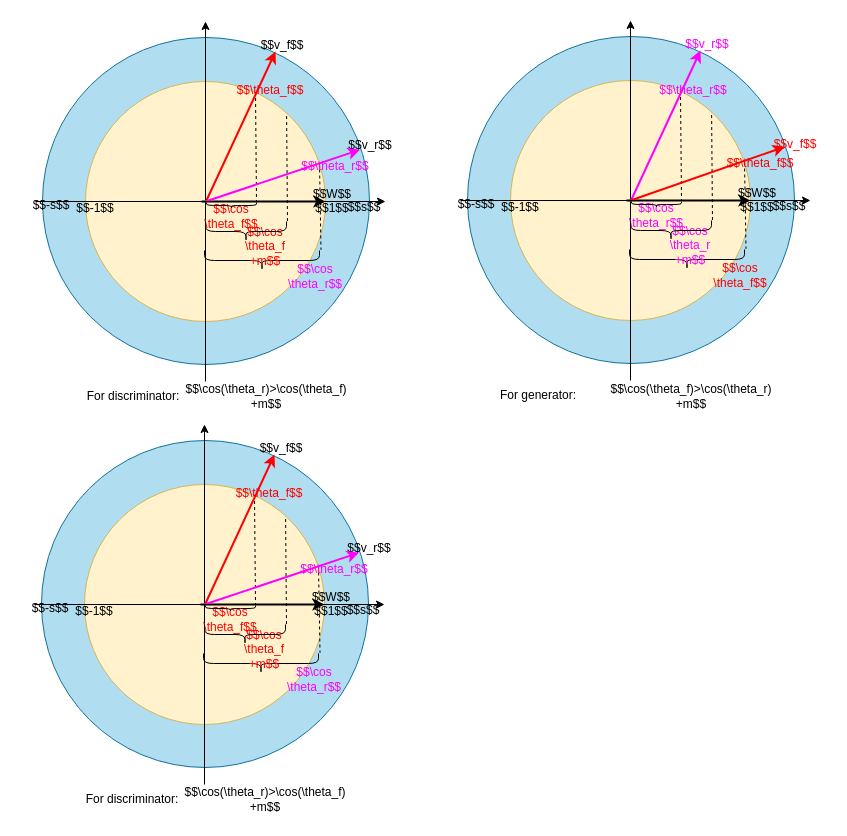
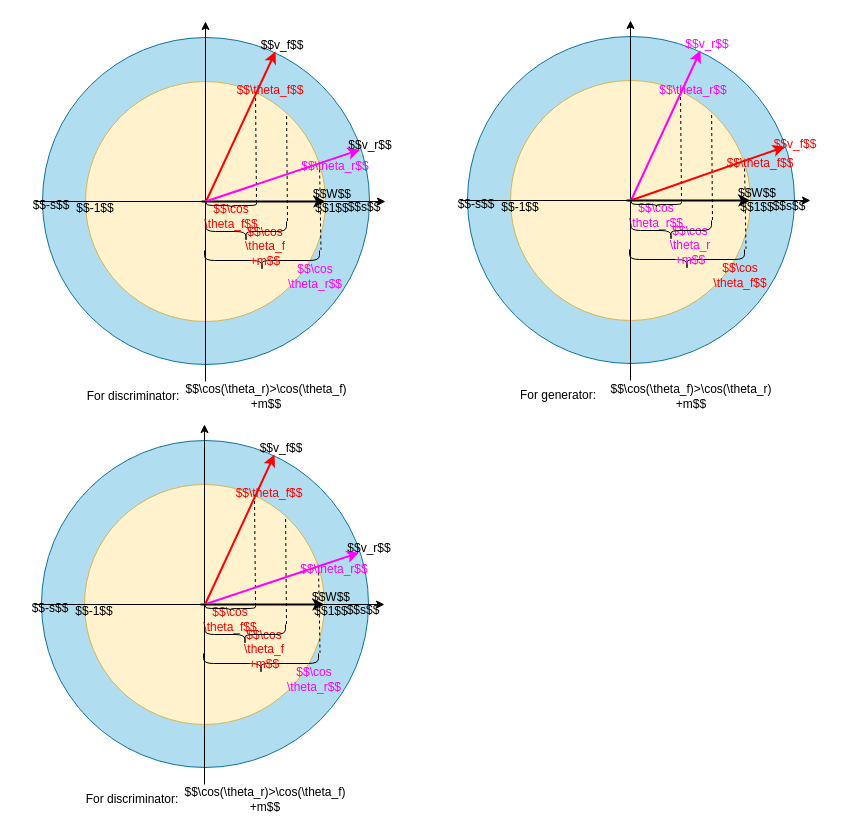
  <mxCell id="0" />
  <mxCell id="1" parent="0" />
  <mxCell id="2" value="" style="ellipse;whiteSpace=wrap;html=1;aspect=fixed;fillColor=#b1ddf0;strokeColor=#10739e;" vertex="1" parent="1"><mxGeometry x="42" y="37" width="327" height="327" as="geometry" /></mxCell>
  <mxCell id="3" value="" style="ellipse;whiteSpace=wrap;html=1;aspect=fixed;fillColor=#fff2cc;strokeColor=#d6b656;" parent="1" vertex="1"><mxGeometry x="85" y="81" width="240" height="240" as="geometry" /></mxCell>
  <mxCell id="4" value="" style="endArrow=classic;html=1;rounded=0;exitX=0;exitY=0;exitDx=0;exitDy=0;strokeWidth=2;" parent="1" edge="1" source="10"><mxGeometry width="50" height="50" relative="1" as="geometry"><mxPoint x="45" y="200.5" as="sourcePoint" /><mxPoint x="325" y="201" as="targetPoint" /></mxGeometry></mxCell>
  <mxCell id="5" value="" style="endArrow=classic;html=1;rounded=0;" parent="1" edge="1"><mxGeometry width="50" height="50" relative="1" as="geometry"><mxPoint x="205" y="381" as="sourcePoint" /><mxPoint x="205" y="21" as="targetPoint" /></mxGeometry></mxCell>
  <mxCell id="6" value="" style="endArrow=none;dashed=1;html=1;rounded=0;" parent="1" edge="1"><mxGeometry width="50" height="50" relative="1" as="geometry"><mxPoint x="205" y="91" as="sourcePoint" /><mxPoint x="205" y="161" as="targetPoint" /></mxGeometry></mxCell>
  <mxCell id="7" value="" style="endArrow=none;dashed=1;html=1;rounded=0;entryX=1.033;entryY=1.013;entryDx=0;entryDy=0;entryPerimeter=0;" parent="1" edge="1" target="13"><mxGeometry width="50" height="50" relative="1" as="geometry"><mxPoint x="319" y="163" as="sourcePoint" /><mxPoint x="319.16" y="201.15" as="targetPoint" /></mxGeometry></mxCell>
  <mxCell id="8" value="" style="endArrow=none;dashed=1;html=1;rounded=0;exitX=0;exitY=0.25;exitDx=0;exitDy=0;" edge="1" parent="1"><mxGeometry width="50" height="50" relative="1" as="geometry"><mxPoint x="255" y="91.5" as="sourcePoint" /><mxPoint x="256" y="201" as="targetPoint" /></mxGeometry></mxCell>
  <mxCell id="9" value="&lt;font color=&quot;#ff00ff&quot;&gt;$$\theta_r$$&lt;/font&gt;" style="text;html=1;strokeColor=none;fillColor=none;align=center;verticalAlign=middle;whiteSpace=wrap;rounded=0;" vertex="1" parent="1"><mxGeometry x="305" y="151" width="60" height="30" as="geometry" /></mxCell>
  <mxCell id="10" value="&lt;font color=&quot;#ff0000&quot;&gt;$$\cos &lt;br&gt;\theta_f$$&lt;/font&gt;" style="text;html=1;strokeColor=none;fillColor=none;align=center;verticalAlign=middle;whiteSpace=wrap;rounded=0;" vertex="1" parent="1"><mxGeometry x="201" y="201" width="60" height="30" as="geometry" /></mxCell>
  <mxCell id="11" value="&lt;font color=&quot;#ff0000&quot;&gt;$$\theta_f$$&lt;/font&gt;" style="text;html=1;strokeColor=none;fillColor=none;align=center;verticalAlign=middle;whiteSpace=wrap;rounded=0;" vertex="1" parent="1"><mxGeometry x="240" y="75" width="60" height="30" as="geometry" /></mxCell>
  <mxCell id="12" value="" style="shape=curlyBracket;whiteSpace=wrap;html=1;rounded=1;labelPosition=left;verticalLabelPosition=middle;align=right;verticalAlign=middle;rotation=-90;" vertex="1" parent="1"><mxGeometry x="228" y="180" width="6" height="50" as="geometry" /></mxCell>
  <mxCell id="13" value="" style="shape=curlyBracket;whiteSpace=wrap;html=1;rounded=1;labelPosition=left;verticalLabelPosition=middle;align=right;verticalAlign=middle;rotation=-90;" vertex="1" parent="1"><mxGeometry x="251.5" y="202.5" width="20" height="115" as="geometry" /></mxCell>
  <mxCell id="14" value="&lt;font color=&quot;#ff00ff&quot;&gt;$$\cos &lt;br&gt;\theta_r$$&lt;/font&gt;" style="text;html=1;strokeColor=none;fillColor=none;align=center;verticalAlign=middle;whiteSpace=wrap;rounded=0;" vertex="1" parent="1"><mxGeometry x="285" y="261" width="60" height="30" as="geometry" /></mxCell>
  <mxCell id="15" value="&lt;font color=&quot;#ff0000&quot;&gt;$$\cos &lt;br&gt;\theta_f +m$$&lt;/font&gt;" style="text;html=1;strokeColor=none;fillColor=none;align=center;verticalAlign=middle;whiteSpace=wrap;rounded=0;" vertex="1" parent="1"><mxGeometry x="235" y="231" width="60" height="30" as="geometry" /></mxCell>
  <mxCell id="16" value="" style="shape=curlyBracket;whiteSpace=wrap;html=1;rounded=1;labelPosition=left;verticalLabelPosition=middle;align=right;verticalAlign=middle;rotation=-90;" vertex="1" parent="1"><mxGeometry x="235.5" y="190.5" width="20" height="81" as="geometry" /></mxCell>
  <mxCell id="17" value="" style="endArrow=none;dashed=1;html=1;rounded=0;entryX=1.033;entryY=1.013;entryDx=0;entryDy=0;entryPerimeter=0;exitX=0.838;exitY=0.144;exitDx=0;exitDy=0;exitPerimeter=0;" edge="1" parent="1" source="3"><mxGeometry width="50" height="50" relative="1" as="geometry"><mxPoint x="286" y="137" as="sourcePoint" /><mxPoint x="287" y="223" as="targetPoint" /></mxGeometry></mxCell>
  <mxCell id="18" value="For discriminator:" style="text;html=1;strokeColor=none;fillColor=none;align=center;verticalAlign=middle;whiteSpace=wrap;rounded=0;" vertex="1" parent="1"><mxGeometry x="85" y="381" width="95.5" height="30" as="geometry" /></mxCell>
  <mxCell id="19" value="$$\cos(\theta_r)&amp;gt;\cos(\theta_f) +m$$" style="text;html=1;strokeColor=none;fillColor=none;align=center;verticalAlign=middle;whiteSpace=wrap;rounded=0;" vertex="1" parent="1"><mxGeometry x="235.5" y="381" width="60" height="30" as="geometry" /></mxCell>
  <mxCell id="20" value="$$W$$" style="text;html=1;strokeColor=none;fillColor=none;align=center;verticalAlign=middle;whiteSpace=wrap;rounded=0;" vertex="1" parent="1"><mxGeometry x="302" y="178.5" width="60" height="30" as="geometry" /></mxCell>
  <mxCell id="21" value="$$v_f$$" style="text;html=1;strokeColor=none;fillColor=none;align=center;verticalAlign=middle;whiteSpace=wrap;rounded=0;" vertex="1" parent="1"><mxGeometry x="251.5" y="30" width="60" height="30" as="geometry" /></mxCell>
  <mxCell id="22" value="$$v_r$$" style="text;html=1;strokeColor=none;fillColor=none;align=center;verticalAlign=middle;whiteSpace=wrap;rounded=0;" vertex="1" parent="1"><mxGeometry x="340" y="129.5" width="60" height="30" as="geometry" /></mxCell>
  <mxCell id="23" value="" style="endArrow=classic;html=1;rounded=0;entryX=0.392;entryY=0.7;entryDx=0;entryDy=0;entryPerimeter=0;strokeWidth=2;strokeColor=#FF0000;" edge="1" parent="1" target="21"><mxGeometry width="50" height="50" relative="1" as="geometry"><mxPoint x="205.5" y="201" as="sourcePoint" /><mxPoint x="255.5" y="151" as="targetPoint" /></mxGeometry></mxCell>
  <mxCell id="24" value="" style="endArrow=classic;html=1;rounded=0;entryX=0.906;entryY=-0.058;entryDx=0;entryDy=0;entryPerimeter=0;strokeWidth=2;strokeColor=#FF00FF;" edge="1" parent="1" target="9"><mxGeometry width="50" height="50" relative="1" as="geometry"><mxPoint x="205" y="201" as="sourcePoint" /><mxPoint x="285" y="61" as="targetPoint" /></mxGeometry></mxCell>
  <mxCell id="25" value="" style="endArrow=classic;html=1;rounded=0;" edge="1" parent="1"><mxGeometry width="50" height="50" relative="1" as="geometry"><mxPoint x="35" y="201" as="sourcePoint" /><mxPoint x="385" y="201" as="targetPoint" /></mxGeometry></mxCell>
  <mxCell id="26" value="$$1$$" style="text;html=1;strokeColor=none;fillColor=none;align=center;verticalAlign=middle;whiteSpace=wrap;rounded=0;" vertex="1" parent="1"><mxGeometry x="302" y="192.5" width="60" height="30" as="geometry" /></mxCell>
  <mxCell id="27" value="$$s$$" style="text;html=1;strokeColor=none;fillColor=none;align=center;verticalAlign=middle;whiteSpace=wrap;rounded=0;" vertex="1" parent="1"><mxGeometry x="334" y="191.5" width="60" height="30" as="geometry" /></mxCell>
  <mxCell id="28" value="$$-s$$" style="text;html=1;strokeColor=none;fillColor=none;align=center;verticalAlign=middle;whiteSpace=wrap;rounded=0;" vertex="1" parent="1"><mxGeometry x="21" y="189.5" width="60" height="30" as="geometry" /></mxCell>
  <mxCell id="29" value="$$-1$$" style="text;html=1;strokeColor=none;fillColor=none;align=center;verticalAlign=middle;whiteSpace=wrap;rounded=0;" vertex="1" parent="1"><mxGeometry x="65" y="193" width="60" height="30" as="geometry" /></mxCell>
  <mxCell id="30" value="" style="ellipse;whiteSpace=wrap;html=1;aspect=fixed;fillColor=#b1ddf0;strokeColor=#10739e;" vertex="1" parent="1"><mxGeometry x="467" y="36" width="327" height="327" as="geometry" /></mxCell>
  <mxCell id="31" value="" style="ellipse;whiteSpace=wrap;html=1;aspect=fixed;fillColor=#fff2cc;strokeColor=#d6b656;" vertex="1" parent="1"><mxGeometry x="510" y="80" width="240" height="240" as="geometry" /></mxCell>
  <mxCell id="32" value="" style="endArrow=classic;html=1;rounded=0;exitX=0;exitY=0;exitDx=0;exitDy=0;strokeWidth=2;" edge="1" parent="1" source="38"><mxGeometry width="50" height="50" relative="1" as="geometry"><mxPoint x="470" y="199.5" as="sourcePoint" /><mxPoint x="750" y="200" as="targetPoint" /></mxGeometry></mxCell>
  <mxCell id="33" value="" style="endArrow=classic;html=1;rounded=0;" edge="1" parent="1"><mxGeometry width="50" height="50" relative="1" as="geometry"><mxPoint x="630" y="380" as="sourcePoint" /><mxPoint x="630" y="20" as="targetPoint" /></mxGeometry></mxCell>
  <mxCell id="34" value="" style="endArrow=none;dashed=1;html=1;rounded=0;" edge="1" parent="1"><mxGeometry width="50" height="50" relative="1" as="geometry"><mxPoint x="630" y="90" as="sourcePoint" /><mxPoint x="630" y="160" as="targetPoint" /></mxGeometry></mxCell>
  <mxCell id="35" value="" style="endArrow=none;dashed=1;html=1;rounded=0;entryX=1.033;entryY=1.013;entryDx=0;entryDy=0;entryPerimeter=0;" edge="1" parent="1" target="41"><mxGeometry width="50" height="50" relative="1" as="geometry"><mxPoint x="744" y="162" as="sourcePoint" /><mxPoint x="744.16" y="200.15" as="targetPoint" /></mxGeometry></mxCell>
  <mxCell id="36" value="" style="endArrow=none;dashed=1;html=1;rounded=0;exitX=0;exitY=0.25;exitDx=0;exitDy=0;" edge="1" parent="1"><mxGeometry width="50" height="50" relative="1" as="geometry"><mxPoint x="680" y="90.5" as="sourcePoint" /><mxPoint x="681" y="200" as="targetPoint" /></mxGeometry></mxCell>
  <mxCell id="37" value="&lt;font color=&quot;#ff0000&quot;&gt;$$\theta_f$$&lt;/font&gt;" style="text;html=1;strokeColor=none;fillColor=none;align=center;verticalAlign=middle;whiteSpace=wrap;rounded=0;" vertex="1" parent="1"><mxGeometry x="730" y="148" width="60" height="30" as="geometry" /></mxCell>
  <mxCell id="38" value="&lt;font color=&quot;#ff00ff&quot;&gt;$$\cos &lt;br&gt;\theta_r$$&lt;/font&gt;" style="text;html=1;strokeColor=none;fillColor=none;align=center;verticalAlign=middle;whiteSpace=wrap;rounded=0;" vertex="1" parent="1"><mxGeometry x="626" y="200" width="60" height="30" as="geometry" /></mxCell>
  <mxCell id="39" value="&lt;font color=&quot;#ff00ff&quot;&gt;$$\theta_r$$&lt;/font&gt;" style="text;html=1;strokeColor=none;fillColor=none;align=center;verticalAlign=middle;whiteSpace=wrap;rounded=0;" vertex="1" parent="1"><mxGeometry x="663" y="75" width="60" height="30" as="geometry" /></mxCell>
  <mxCell id="40" value="" style="shape=curlyBracket;whiteSpace=wrap;html=1;rounded=1;labelPosition=left;verticalLabelPosition=middle;align=right;verticalAlign=middle;rotation=-90;" vertex="1" parent="1"><mxGeometry x="653" y="179" width="6" height="50" as="geometry" /></mxCell>
  <mxCell id="41" value="" style="shape=curlyBracket;whiteSpace=wrap;html=1;rounded=1;labelPosition=left;verticalLabelPosition=middle;align=right;verticalAlign=middle;rotation=-90;" vertex="1" parent="1"><mxGeometry x="676.5" y="201.5" width="20" height="115" as="geometry" /></mxCell>
  <mxCell id="42" value="&lt;font color=&quot;#ff0000&quot;&gt;$$\cos &lt;br&gt;\theta_f$$&lt;/font&gt;" style="text;html=1;strokeColor=none;fillColor=none;align=center;verticalAlign=middle;whiteSpace=wrap;rounded=0;" vertex="1" parent="1"><mxGeometry x="710" y="260" width="60" height="30" as="geometry" /></mxCell>
  <mxCell id="43" value="&lt;font color=&quot;#ff00ff&quot;&gt;$$\cos &lt;br&gt;\theta_r +m$$&lt;/font&gt;" style="text;html=1;strokeColor=none;fillColor=none;align=center;verticalAlign=middle;whiteSpace=wrap;rounded=0;" vertex="1" parent="1"><mxGeometry x="660" y="230" width="60" height="30" as="geometry" /></mxCell>
  <mxCell id="44" value="" style="shape=curlyBracket;whiteSpace=wrap;html=1;rounded=1;labelPosition=left;verticalLabelPosition=middle;align=right;verticalAlign=middle;rotation=-90;" vertex="1" parent="1"><mxGeometry x="660.5" y="189.5" width="20" height="81" as="geometry" /></mxCell>
  <mxCell id="45" value="" style="endArrow=none;dashed=1;html=1;rounded=0;entryX=1.033;entryY=1.013;entryDx=0;entryDy=0;entryPerimeter=0;exitX=0.838;exitY=0.144;exitDx=0;exitDy=0;exitPerimeter=0;" edge="1" parent="1" source="31"><mxGeometry width="50" height="50" relative="1" as="geometry"><mxPoint x="711" y="136" as="sourcePoint" /><mxPoint x="712" y="222" as="targetPoint" /></mxGeometry></mxCell>
- <mxCell id="46" value="For generator:" style="text;html=1;strokeColor=none;fillColor=none;align=center;verticalAlign=middle;whiteSpace=wrap;rounded=0;" vertex="1" parent="1"><mxGeometry x="490" y="380" width="95.5" height="30" as="geometry" /></mxCell>
+ <mxCell id="46" value="For generator:" style="text;html=1;strokeColor=none;fillColor=none;align=center;verticalAlign=middle;whiteSpace=wrap;rounded=0;" vertex="1" parent="1"><mxGeometry x="510" y="380" width="95.5" height="30" as="geometry" /></mxCell>
  <mxCell id="47" value="$$\cos(\theta_f)&amp;gt;\cos(\theta_r) +m$$" style="text;html=1;strokeColor=none;fillColor=none;align=center;verticalAlign=middle;whiteSpace=wrap;rounded=0;" vertex="1" parent="1"><mxGeometry x="660.5" y="381" width="60" height="30" as="geometry" /></mxCell>
  <mxCell id="48" value="$$W$$" style="text;html=1;strokeColor=none;fillColor=none;align=center;verticalAlign=middle;whiteSpace=wrap;rounded=0;" vertex="1" parent="1"><mxGeometry x="727" y="177.5" width="60" height="30" as="geometry" /></mxCell>
  <mxCell id="49" value="&lt;font color=&quot;#ff00ff&quot;&gt;$$v_r$$&lt;/font&gt;" style="text;html=1;strokeColor=none;fillColor=none;align=center;verticalAlign=middle;whiteSpace=wrap;rounded=0;" vertex="1" parent="1"><mxGeometry x="676.5" y="29" width="60" height="30" as="geometry" /></mxCell>
  <mxCell id="50" value="&lt;font color=&quot;#ff0000&quot;&gt;$$v_f$$&lt;/font&gt;" style="text;html=1;strokeColor=none;fillColor=none;align=center;verticalAlign=middle;whiteSpace=wrap;rounded=0;" vertex="1" parent="1"><mxGeometry x="765" y="128.5" width="60" height="30" as="geometry" /></mxCell>
  <mxCell id="51" value="" style="endArrow=classic;html=1;rounded=0;entryX=0.392;entryY=0.7;entryDx=0;entryDy=0;entryPerimeter=0;strokeWidth=2;strokeColor=#FF00FF;" edge="1" parent="1" target="49"><mxGeometry width="50" height="50" relative="1" as="geometry"><mxPoint x="630.5" y="200" as="sourcePoint" /><mxPoint x="680.5" y="150" as="targetPoint" /></mxGeometry></mxCell>
  <mxCell id="52" value="" style="endArrow=classic;html=1;rounded=0;entryX=0.906;entryY=-0.058;entryDx=0;entryDy=0;entryPerimeter=0;strokeWidth=2;strokeColor=#FF0000;" edge="1" parent="1" target="37"><mxGeometry width="50" height="50" relative="1" as="geometry"><mxPoint x="630" y="200" as="sourcePoint" /><mxPoint x="710" y="60" as="targetPoint" /></mxGeometry></mxCell>
  <mxCell id="53" value="" style="endArrow=classic;html=1;rounded=0;" edge="1" parent="1"><mxGeometry width="50" height="50" relative="1" as="geometry"><mxPoint x="460" y="200" as="sourcePoint" /><mxPoint x="810" y="200" as="targetPoint" /></mxGeometry></mxCell>
  <mxCell id="54" value="$$1$$" style="text;html=1;strokeColor=none;fillColor=none;align=center;verticalAlign=middle;whiteSpace=wrap;rounded=0;" vertex="1" parent="1"><mxGeometry x="727" y="191.5" width="60" height="30" as="geometry" /></mxCell>
  <mxCell id="55" value="$$s$$" style="text;html=1;strokeColor=none;fillColor=none;align=center;verticalAlign=middle;whiteSpace=wrap;rounded=0;" vertex="1" parent="1"><mxGeometry x="759" y="190.5" width="60" height="30" as="geometry" /></mxCell>
  <mxCell id="56" value="$$-s$$" style="text;html=1;strokeColor=none;fillColor=none;align=center;verticalAlign=middle;whiteSpace=wrap;rounded=0;" vertex="1" parent="1"><mxGeometry x="446" y="188.5" width="60" height="30" as="geometry" /></mxCell>
  <mxCell id="57" value="$$-1$$" style="text;html=1;strokeColor=none;fillColor=none;align=center;verticalAlign=middle;whiteSpace=wrap;rounded=0;" vertex="1" parent="1"><mxGeometry x="490" y="192" width="60" height="30" as="geometry" /></mxCell>
  <mxCell id="58" value="" style="ellipse;whiteSpace=wrap;html=1;aspect=fixed;fillColor=#b1ddf0;strokeColor=#10739e;" vertex="1" parent="1"><mxGeometry x="41" y="440" width="327" height="327" as="geometry" /></mxCell>
  <mxCell id="59" value="" style="ellipse;whiteSpace=wrap;html=1;aspect=fixed;fillColor=#fff2cc;strokeColor=#d6b656;" vertex="1" parent="1"><mxGeometry x="84" y="484" width="240" height="240" as="geometry" /></mxCell>
  <mxCell id="60" value="" style="endArrow=classic;html=1;rounded=0;exitX=0;exitY=0;exitDx=0;exitDy=0;strokeWidth=2;" edge="1" parent="1" source="66"><mxGeometry width="50" height="50" relative="1" as="geometry"><mxPoint x="44" y="603.5" as="sourcePoint" /><mxPoint x="324" y="604" as="targetPoint" /></mxGeometry></mxCell>
  <mxCell id="61" value="" style="endArrow=classic;html=1;rounded=0;" edge="1" parent="1"><mxGeometry width="50" height="50" relative="1" as="geometry"><mxPoint x="204" y="784" as="sourcePoint" /><mxPoint x="204" y="424" as="targetPoint" /></mxGeometry></mxCell>
  <mxCell id="62" value="" style="endArrow=none;dashed=1;html=1;rounded=0;" edge="1" parent="1"><mxGeometry width="50" height="50" relative="1" as="geometry"><mxPoint x="204" y="494" as="sourcePoint" /><mxPoint x="204" y="564" as="targetPoint" /></mxGeometry></mxCell>
  <mxCell id="63" value="" style="endArrow=none;dashed=1;html=1;rounded=0;entryX=1.033;entryY=1.013;entryDx=0;entryDy=0;entryPerimeter=0;" edge="1" parent="1" target="69"><mxGeometry width="50" height="50" relative="1" as="geometry"><mxPoint x="318" y="566" as="sourcePoint" /><mxPoint x="318.16" y="604.15" as="targetPoint" /></mxGeometry></mxCell>
  <mxCell id="64" value="" style="endArrow=none;dashed=1;html=1;rounded=0;exitX=0;exitY=0.25;exitDx=0;exitDy=0;" edge="1" parent="1"><mxGeometry width="50" height="50" relative="1" as="geometry"><mxPoint x="254" y="494.5" as="sourcePoint" /><mxPoint x="255" y="604" as="targetPoint" /></mxGeometry></mxCell>
  <mxCell id="65" value="&lt;font color=&quot;#ff00ff&quot;&gt;$$\theta_r$$&lt;/font&gt;" style="text;html=1;strokeColor=none;fillColor=none;align=center;verticalAlign=middle;whiteSpace=wrap;rounded=0;" vertex="1" parent="1"><mxGeometry x="304" y="554" width="60" height="30" as="geometry" /></mxCell>
  <mxCell id="66" value="&lt;font color=&quot;#ff0000&quot;&gt;$$\cos &lt;br&gt;\theta_f$$&lt;/font&gt;" style="text;html=1;strokeColor=none;fillColor=none;align=center;verticalAlign=middle;whiteSpace=wrap;rounded=0;" vertex="1" parent="1"><mxGeometry x="200" y="604" width="60" height="30" as="geometry" /></mxCell>
  <mxCell id="67" value="&lt;font color=&quot;#ff0000&quot;&gt;$$\theta_f$$&lt;/font&gt;" style="text;html=1;strokeColor=none;fillColor=none;align=center;verticalAlign=middle;whiteSpace=wrap;rounded=0;" vertex="1" parent="1"><mxGeometry x="239" y="478" width="60" height="30" as="geometry" /></mxCell>
  <mxCell id="68" value="" style="shape=curlyBracket;whiteSpace=wrap;html=1;rounded=1;labelPosition=left;verticalLabelPosition=middle;align=right;verticalAlign=middle;rotation=-90;" vertex="1" parent="1"><mxGeometry x="227" y="583" width="6" height="50" as="geometry" /></mxCell>
  <mxCell id="69" value="" style="shape=curlyBracket;whiteSpace=wrap;html=1;rounded=1;labelPosition=left;verticalLabelPosition=middle;align=right;verticalAlign=middle;rotation=-90;" vertex="1" parent="1"><mxGeometry x="250.5" y="605.5" width="20" height="115" as="geometry" /></mxCell>
  <mxCell id="70" value="&lt;font color=&quot;#ff00ff&quot;&gt;$$\cos &lt;br&gt;\theta_r$$&lt;/font&gt;" style="text;html=1;strokeColor=none;fillColor=none;align=center;verticalAlign=middle;whiteSpace=wrap;rounded=0;" vertex="1" parent="1"><mxGeometry x="284" y="664" width="60" height="30" as="geometry" /></mxCell>
  <mxCell id="71" value="&lt;font color=&quot;#ff0000&quot;&gt;$$\cos &lt;br&gt;\theta_f +m$$&lt;/font&gt;" style="text;html=1;strokeColor=none;fillColor=none;align=center;verticalAlign=middle;whiteSpace=wrap;rounded=0;" vertex="1" parent="1"><mxGeometry x="234" y="634" width="60" height="30" as="geometry" /></mxCell>
  <mxCell id="72" value="" style="shape=curlyBracket;whiteSpace=wrap;html=1;rounded=1;labelPosition=left;verticalLabelPosition=middle;align=right;verticalAlign=middle;rotation=-90;" vertex="1" parent="1"><mxGeometry x="234.5" y="593.5" width="20" height="81" as="geometry" /></mxCell>
  <mxCell id="73" value="" style="endArrow=none;dashed=1;html=1;rounded=0;entryX=1.033;entryY=1.013;entryDx=0;entryDy=0;entryPerimeter=0;exitX=0.838;exitY=0.144;exitDx=0;exitDy=0;exitPerimeter=0;" edge="1" parent="1" source="59"><mxGeometry width="50" height="50" relative="1" as="geometry"><mxPoint x="285" y="540" as="sourcePoint" /><mxPoint x="286" y="626" as="targetPoint" /></mxGeometry></mxCell>
  <mxCell id="74" value="For discriminator:" style="text;html=1;strokeColor=none;fillColor=none;align=center;verticalAlign=middle;whiteSpace=wrap;rounded=0;" vertex="1" parent="1"><mxGeometry x="84" y="784" width="95.5" height="30" as="geometry" /></mxCell>
  <mxCell id="75" value="$$\cos(\theta_r)&amp;gt;\cos(\theta_f) +m$$" style="text;html=1;strokeColor=none;fillColor=none;align=center;verticalAlign=middle;whiteSpace=wrap;rounded=0;" vertex="1" parent="1"><mxGeometry x="234.5" y="784" width="60" height="30" as="geometry" /></mxCell>
  <mxCell id="76" value="$$W$$" style="text;html=1;strokeColor=none;fillColor=none;align=center;verticalAlign=middle;whiteSpace=wrap;rounded=0;" vertex="1" parent="1"><mxGeometry x="301" y="581.5" width="60" height="30" as="geometry" /></mxCell>
  <mxCell id="77" value="$$v_f$$" style="text;html=1;strokeColor=none;fillColor=none;align=center;verticalAlign=middle;whiteSpace=wrap;rounded=0;" vertex="1" parent="1"><mxGeometry x="250.5" y="433" width="60" height="30" as="geometry" /></mxCell>
  <mxCell id="78" value="$$v_r$$" style="text;html=1;strokeColor=none;fillColor=none;align=center;verticalAlign=middle;whiteSpace=wrap;rounded=0;" vertex="1" parent="1"><mxGeometry x="339" y="532.5" width="60" height="30" as="geometry" /></mxCell>
  <mxCell id="79" value="" style="endArrow=classic;html=1;rounded=0;entryX=0.392;entryY=0.7;entryDx=0;entryDy=0;entryPerimeter=0;strokeWidth=2;strokeColor=#FF0000;" edge="1" parent="1" target="77"><mxGeometry width="50" height="50" relative="1" as="geometry"><mxPoint x="204.5" y="604" as="sourcePoint" /><mxPoint x="254.5" y="554" as="targetPoint" /></mxGeometry></mxCell>
  <mxCell id="80" value="" style="endArrow=classic;html=1;rounded=0;entryX=0.906;entryY=-0.058;entryDx=0;entryDy=0;entryPerimeter=0;strokeWidth=2;strokeColor=#FF00FF;" edge="1" parent="1" target="65"><mxGeometry width="50" height="50" relative="1" as="geometry"><mxPoint x="204" y="604" as="sourcePoint" /><mxPoint x="284" y="464" as="targetPoint" /></mxGeometry></mxCell>
  <mxCell id="81" value="" style="endArrow=classic;html=1;rounded=0;" edge="1" parent="1"><mxGeometry width="50" height="50" relative="1" as="geometry"><mxPoint x="34" y="604" as="sourcePoint" /><mxPoint x="384" y="604" as="targetPoint" /></mxGeometry></mxCell>
  <mxCell id="82" value="$$1$$" style="text;html=1;strokeColor=none;fillColor=none;align=center;verticalAlign=middle;whiteSpace=wrap;rounded=0;" vertex="1" parent="1"><mxGeometry x="301" y="595.5" width="60" height="30" as="geometry" /></mxCell>
  <mxCell id="83" value="$$s$$" style="text;html=1;strokeColor=none;fillColor=none;align=center;verticalAlign=middle;whiteSpace=wrap;rounded=0;" vertex="1" parent="1"><mxGeometry x="333" y="594.5" width="60" height="30" as="geometry" /></mxCell>
  <mxCell id="84" value="$$-s$$" style="text;html=1;strokeColor=none;fillColor=none;align=center;verticalAlign=middle;whiteSpace=wrap;rounded=0;" vertex="1" parent="1"><mxGeometry x="20" y="592.5" width="60" height="30" as="geometry" /></mxCell>
  <mxCell id="85" value="$$-1$$" style="text;html=1;strokeColor=none;fillColor=none;align=center;verticalAlign=middle;whiteSpace=wrap;rounded=0;" vertex="1" parent="1"><mxGeometry x="64" y="596" width="60" height="30" as="geometry" /></mxCell>
